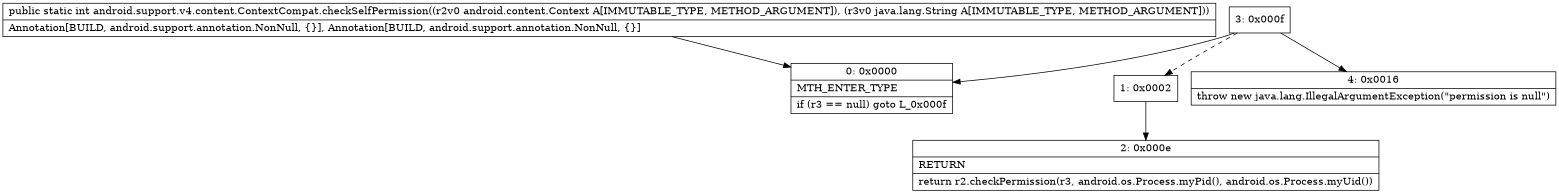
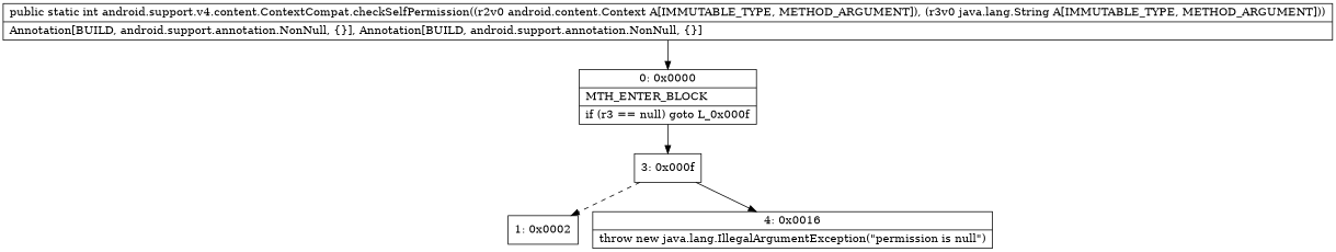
  digraph {
    node [shape=record]
-   n1 [label="{0\:\ 0x0000|MTH_ENTER_TYPE\l|if (r3 == null) goto L_0x000f\l}"]
+   n1 [label="{0\:\ 0x0000|MTH_ENTER_BLOCK\l|if (r3 == null) goto L_0x000f\l}"]
    n2 [label="{3\:\ 0x000f}"]
    n3 [label="{1\:\ 0x0002}"]
-   n4 [label="{2\:\ 0x000e|RETURN\l|return r2.checkPermission(r3, android.os.Process.myPid(), android.os.Process.myUid())\l}"]
    n5 [label="{4\:\ 0x0016|throw new java.lang.IllegalArgumentException(\"permission is null\")\l}"]
    n6 [label="{public static int android.support.v4.content.ContextCompat.checkSelfPermission((r2v0 android.content.Context A[IMMUTABLE_TYPE, METHOD_ARGUMENT]), (r3v0 java.lang.String A[IMMUTABLE_TYPE, METHOD_ARGUMENT]))  | Annotation[BUILD, android.support.annotation.NonNull, \{\}], Annotation[BUILD, android.support.annotation.NonNull, \{\}]\l}"]
-   n2 -> n1
+   n1 -> n2
    n2 -> n3 [style=dashed]
    n2 -> n5
-   n3 -> n4
    n6 -> n1
  }
